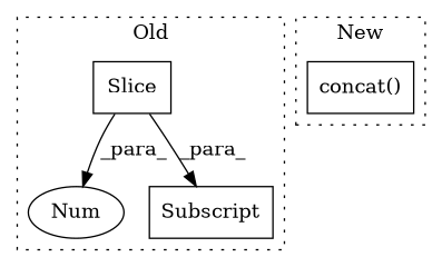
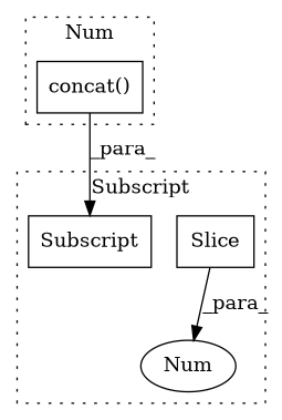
  digraph {
    node [s=6264 shape=box]
    n1 [a=80 l=2 label=Slice]
    n2 [a=76 l=1 label=Num shape=ellipse]
    n3 [a=63 l="12,0" label=Subscript s="6255,0"]
    n4 [a=75 l="10,9" label="concat()" s="6387,6401"]
    subgraph cluster_1 {
-     label=Old
+     label=Subscript
      style=dotted
      n1
      n2
      n3
    }
    subgraph cluster_2 {
-     label=New
+     label=Num
      style=dotted
      n4
    }
    n1 -> n2 [label=_para_]
-   n1 -> n3 [label=_para_]
+   n4 -> n3 [label=_para_]
  }
